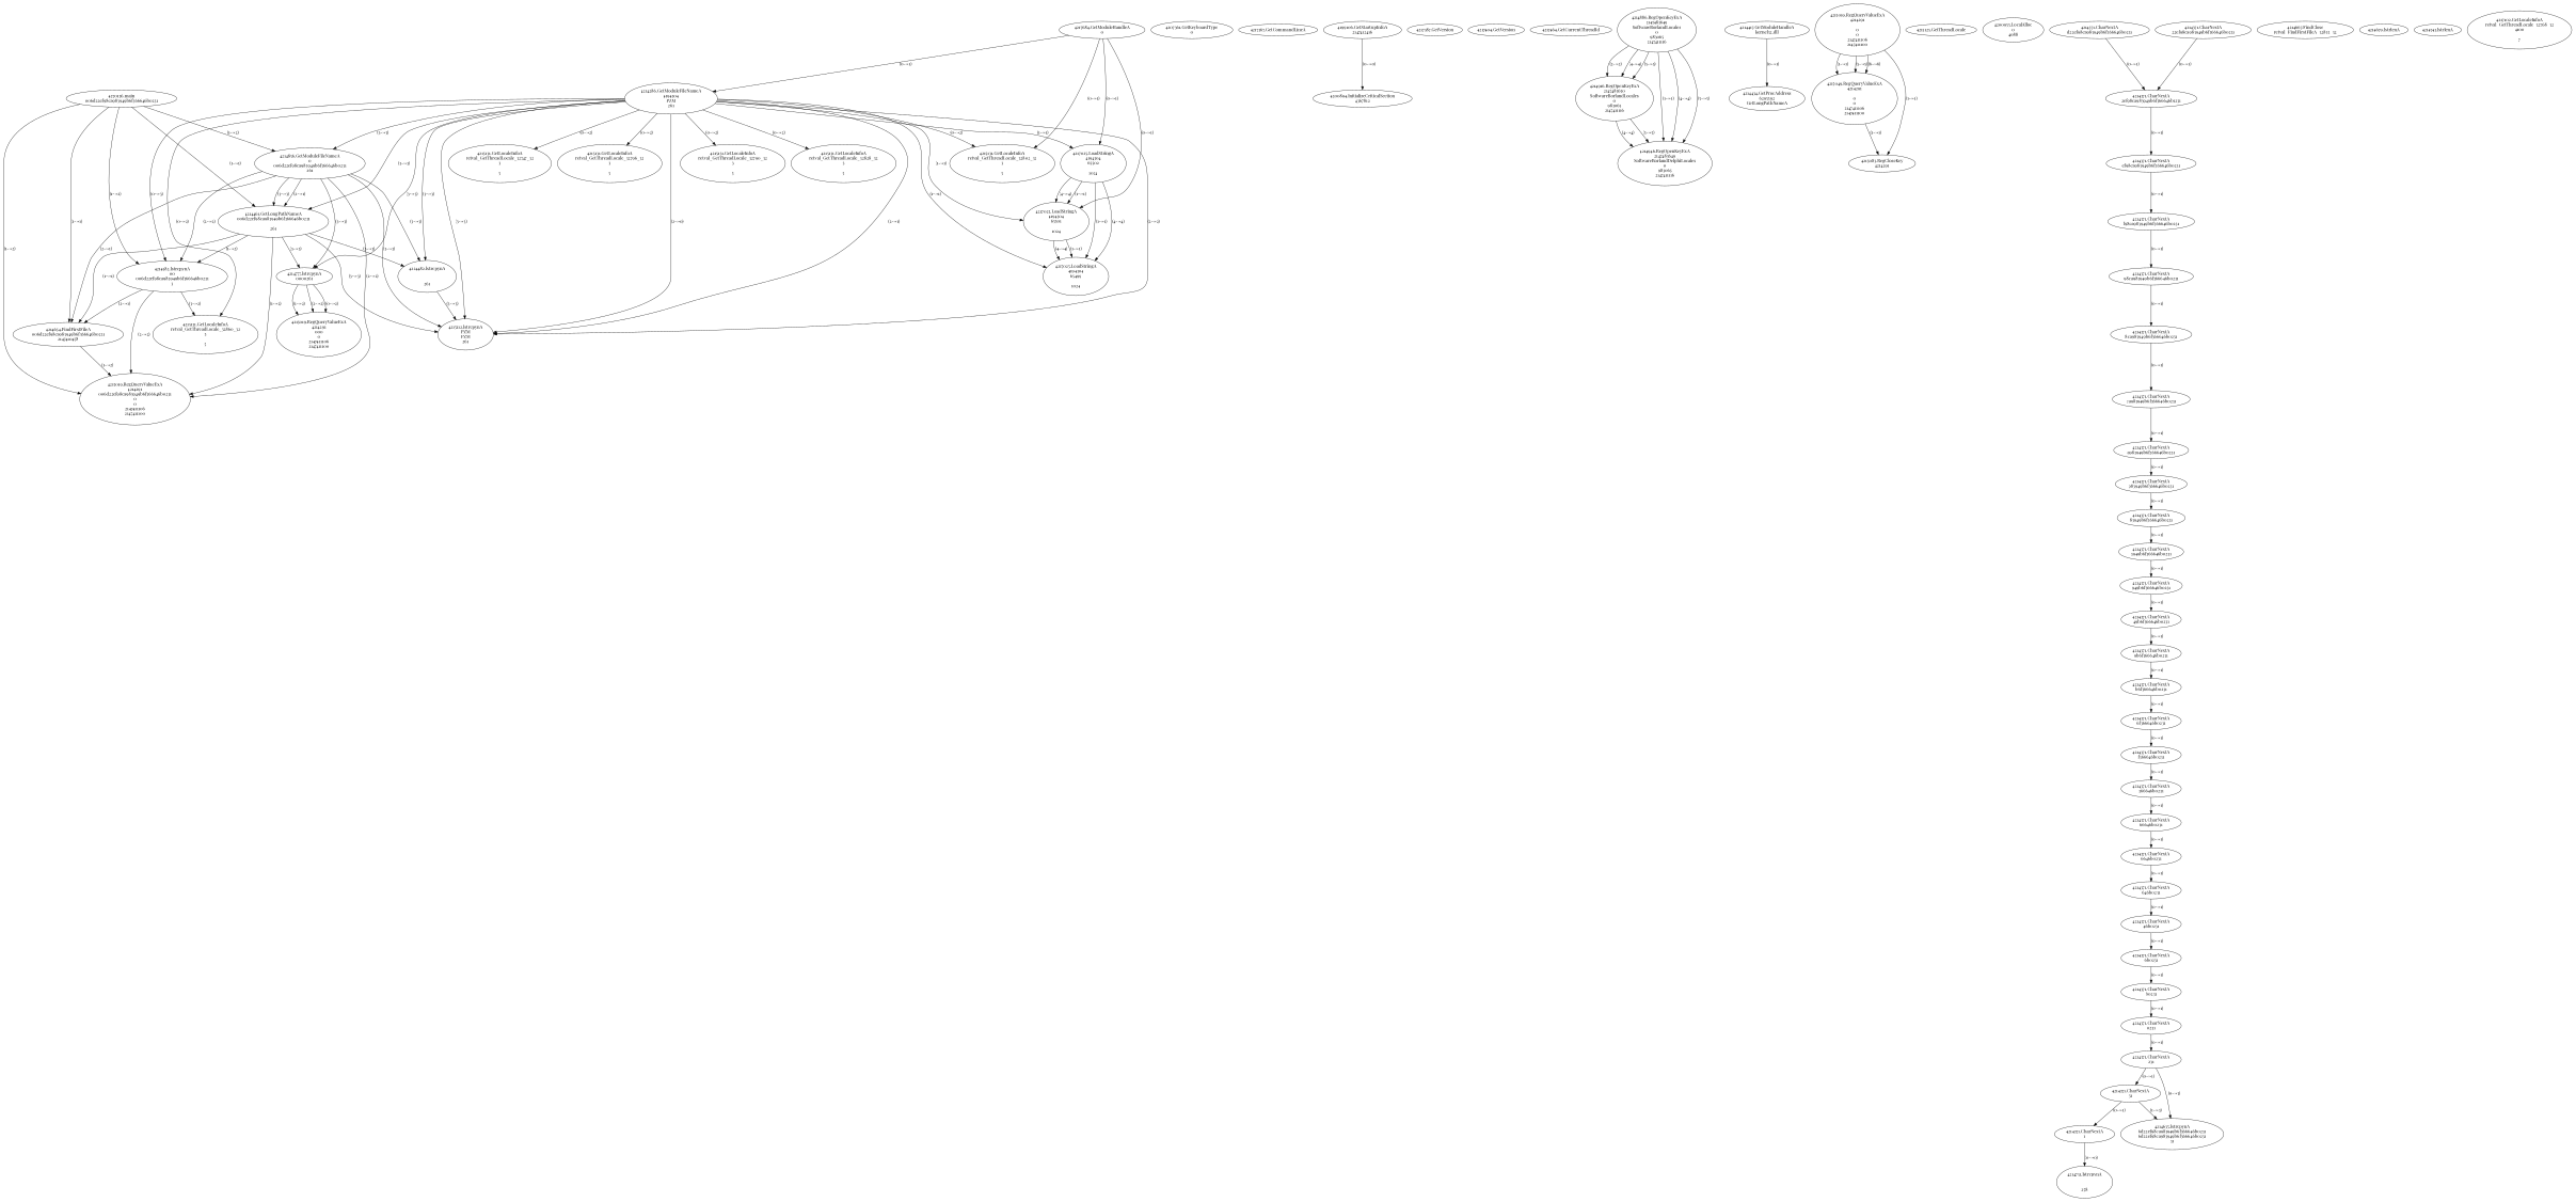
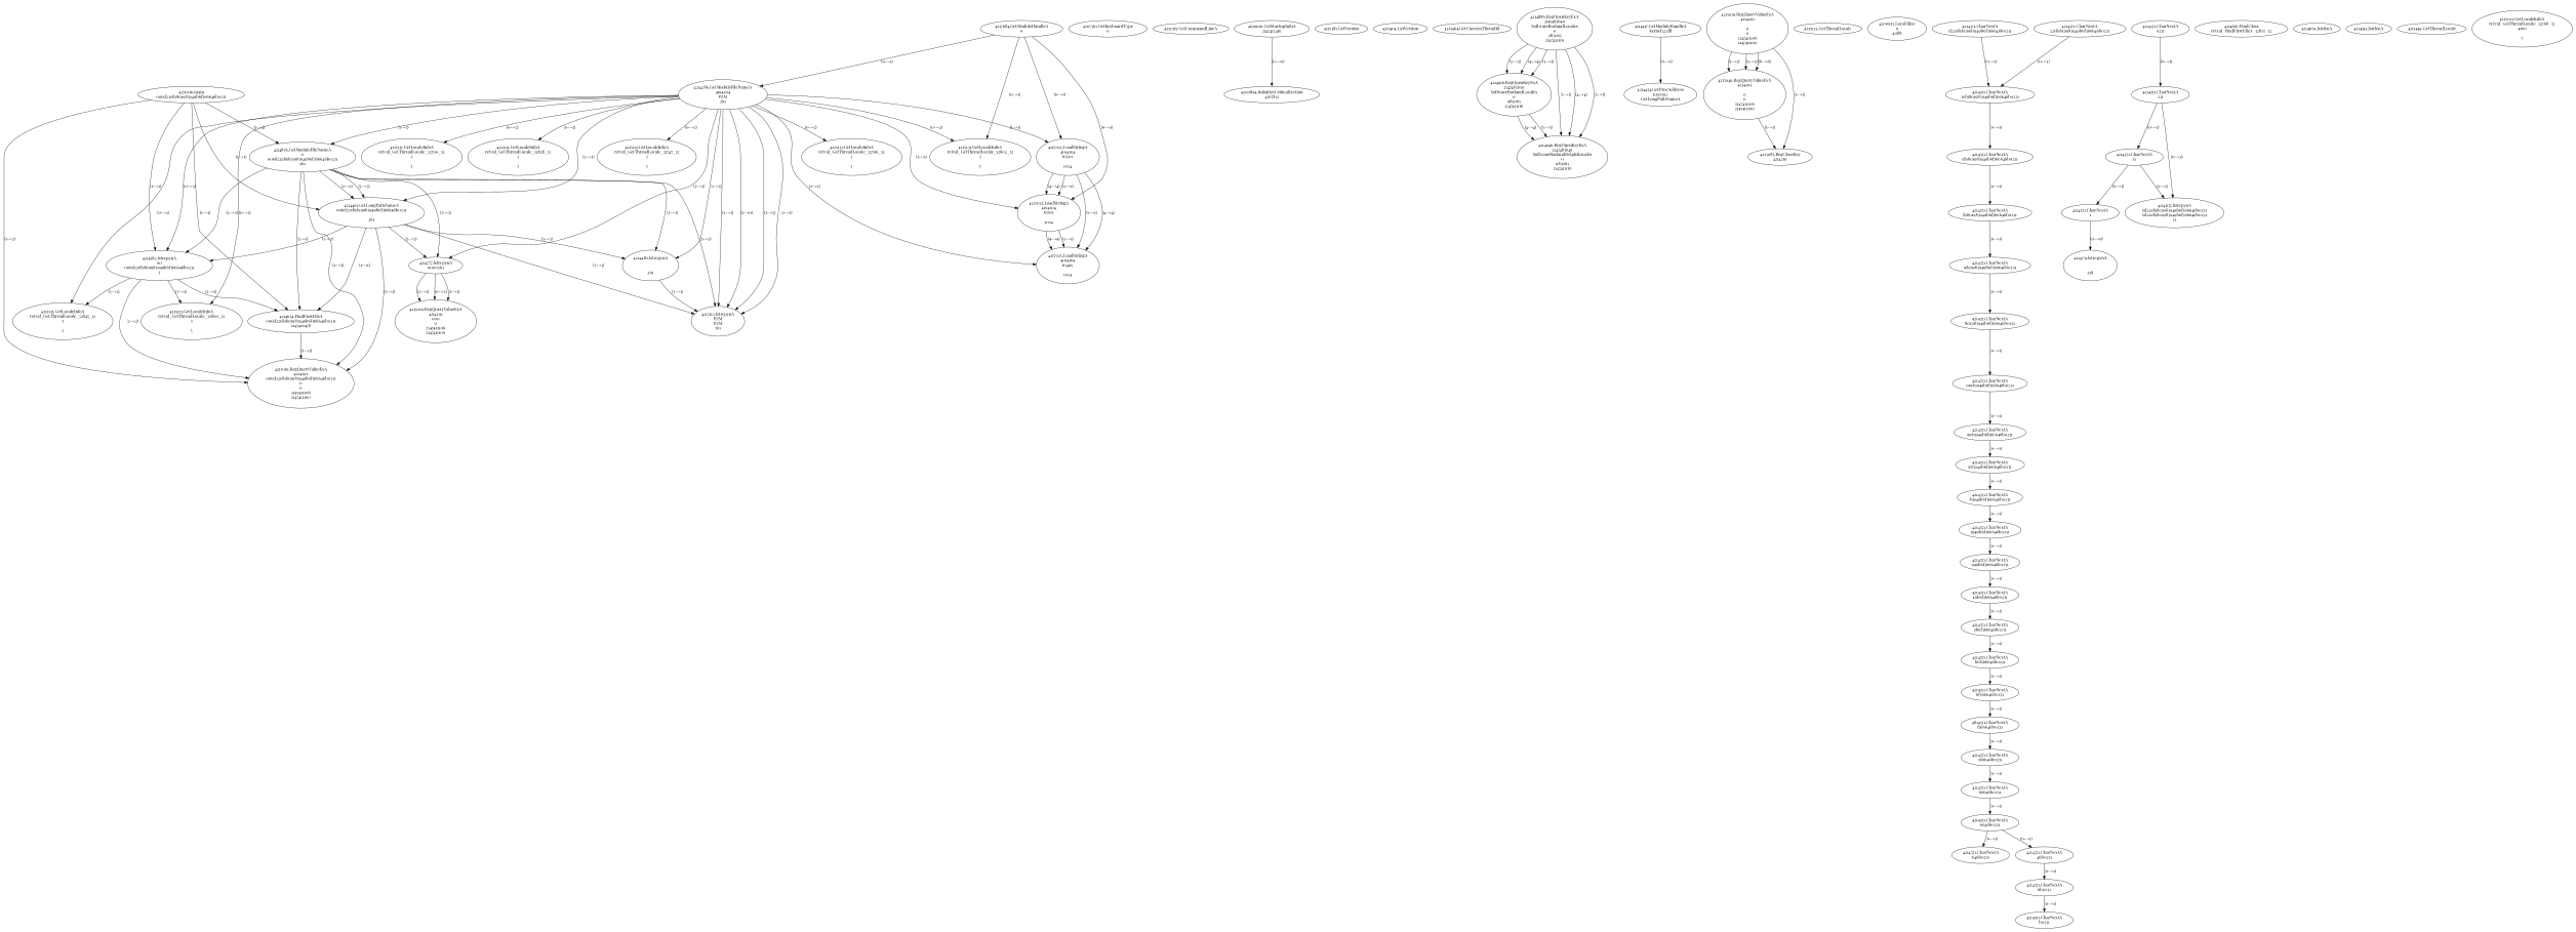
  digraph {
    fontname="Playfair Display"
    node [fontname="Playfair Display"]
    edge [fontname="Playfair Display"]
    n1 [label="4270136.main\n006d22ef98ca983949b6f366646b0231"]
    n2 [label="4214856.GetModuleFileNameA\n0\n006d22ef98ca983949b6f366646b0231\n261"]
    n3 [label="4214461.GetLongPathNameA\n006d22ef98ca983949b6f366646b0231\n\n261"]
    n4 [label="4214582.lstrcpynA\n00\n006d22ef98ca983949b6f366646b0231\n3"]
    n5 [label="4214654.FindFirstFileA\n006d22ef98ca983949b6f366646b0231\n2147410478"]
    n6 [label="4215019.RegQueryValueExA\n4214291\n006d22ef98ca983949b6f366646b0231\n0\n0\n2147411106\n2147411100"]
    n7 [label="4224482.lstrcpynA\n\n\n261"]
    n8 [label="4215112.lstrcpynA\nPZM\nPZM\n261"]
    n9 [label="4214777.lstrcpynA\n0000261"]
+   n10 [label="4215131.GetLocaleInfoA\nretval_GetThreadLocale_32845_32\n3\n\n5"]
    n11 [label="4215131.GetLocaleInfoA\nretval_GetThreadLocale_32860_32\n3\n\n5"]
    n12 [label="4217684.GetModuleHandleA\n0"]
    n13 [label="4214286.GetModuleFileNameA\n4194304\nPZM\n261"]
    n14 [label="4217025.LoadStringA\n4194304\n65502\n\n1024"]
    n15 [label="4217025.LoadStringA\n4194304\n65501\n\n1024"]
    n16 [label="4215131.GetLocaleInfoA\nretval_GetThreadLocale_32802_32\n3\n\n5"]
    n17 [label="4217025.LoadStringA\n4194304\n65499\n\n1024"]
    n18 [label="4215131.GetLocaleInfoA\nretval_GetThreadLocale_32747_32\n3\n\n5"]
    n19 [label="4215131.GetLocaleInfoA\nretval_GetThreadLocale_32796_32\n3\n\n5"]
    n20 [label="4215131.GetLocaleInfoA\nretval_GetThreadLocale_32790_32\n3\n\n5"]
    n21 [label="4215131.GetLocaleInfoA\nretval_GetThreadLocale_32828_32\n3\n\n5"]
    n22 [label="4207361.GetKeyboardType\n0"]
    n23 [label="4217367.GetCommandLineA\n"]
    n24 [label="4199106.GetStartupInfoA\n2147412416"]
    n25 [label="4200894.InitializeCriticalSection\n4367812"]
    n26 [label="4217387.GetVersion\n"]
    n27 [label="4217404.GetVersion\n"]
    n28 [label="4217464.GetCurrentThreadId\n"]
    n29 [label="4215019.RegQueryValueExA\n4214291\n000\n0\n2147411106\n2147411100"]
    n30 [label="4214886.RegOpenKeyExA\n2147483649\nSoftware\Borland\Locales\n0\n983065\n2147411116"]
    n31 [label="4214916.RegOpenKeyExA\n2147483650\nSoftware\Borland\Locales\n0\n983065\n2147411116"]
    n32 [label="4214946.RegOpenKeyExA\n2147483649\nSoftware\Borland\Delphi\Locales\n0\n983065\n2147411116"]
    n33 [label="4214417.GetModuleHandleA\nkernel32.dll"]
    n34 [label="4214434.GetProcAddress\n6295592\nGetLongPathNameA"]
    n35 [label="4215019.RegQueryValueExA\n4214291\n\n0\n0\n2147411106\n2147411100"]
    n36 [label="4215049.RegQueryValueExA\n4214291\n\n0\n0\n2147411106\n2147411100"]
    n37 [label="4215083.RegCloseKey\n4214291"]
    n38 [label="4215125.GetThreadLocale\n"]
    n39 [label="4200955.LocalAlloc\n0\n4088"]
    n40 [label="4214371.CharNextA\nd22ef98ca983949b6f366646b0231"]
-   n41 [label="4214371.CharNextA\n2ef98ca983949b6f366646b1231"]
+   n41 [label="4214371.CharNextA\n2ef98ca983949b6f366646b0231"]
    n42 [label="4214371.CharNextA\n22ef98ca983949b6f366646b0231"]
    n43 [label="4214371.CharNextA\nef98ca983949b6f366646b0231"]
    n44 [label="4214371.CharNextA\nf98ca983949b6f366646b0231"]
    n45 [label="4214371.CharNextA\n98ca983949b6f366646b0231"]
    n46 [label="4214371.CharNextA\n8ca983949b6f366646b0231"]
    n47 [label="4214371.CharNextA\nca983949b6f366646b0231"]
    n48 [label="4214371.CharNextA\na983949b6f366646b0231"]
    n49 [label="4214371.CharNextA\n983949b6f366646b0231"]
    n50 [label="4214371.CharNextA\n83949b6f366646b0231"]
    n51 [label="4214371.CharNextA\n3949b6f366646b0231"]
    n52 [label="4214371.CharNextA\n949b6f366646b0231"]
    n53 [label="4214371.CharNextA\n49b6f366646b0231"]
    n54 [label="4214371.CharNextA\n9b6f366646b0231"]
    n55 [label="4214371.CharNextA\nb6f366646b0231"]
    n56 [label="4214371.CharNextA\n6f366646b0231"]
-   n57 [label="4214371.CharNextA\nf366646b0231"]
+   n57 [label="4814371.CharNextA\nf366646b0231"]
    n58 [label="4214371.CharNextA\n366646b0231"]
    n59 [label="4214371.CharNextA\n66646b0231"]
    n60 [label="4214371.CharNextA\n6646b0231"]
    n61 [label="4214371.CharNextA\n646b0231"]
    n62 [label="4214371.CharNextA\n46b0231"]
    n63 [label="4214371.CharNextA\n6b0231"]
    n64 [label="4214371.CharNextA\nb0231"]
    n65 [label="4214371.CharNextA\n0231"]
    n66 [label="4214371.CharNextA\n231"]
    n67 [label="4214371.CharNextA\n31"]
    n68 [label="4214635.lstrcpynA\n6d22ef98ca983949b6f366646b0231\n6d22ef98ca983949b6f366646b0231\n31"]
    n69 [label="4214371.CharNextA\n1"]
    n70 [label="4214731.lstrcpynA\n\n\n258"]
    n71 [label="4214667.FindClose\nretval_FindFirstFileA_32835_32"]
    n72 [label="4214679.lstrlenA\n"]
    n73 [label="4214743.lstrlenA\n"]
+   n74 [label="4217449.GetThreadLocale\n"]
    n75 [label="4217102.GetLocaleInfoA\nretval_GetThreadLocale_32768_32\n4100\n\n7"]
    n1 -> n2 [label="(1-->2)"]
    n1 -> n3 [label="(1-->1)"]
    n1 -> n4 [label="(1-->2)"]
    n1 -> n5 [label="(1-->1)"]
    n1 -> n6 [label="(1-->2)"]
    n2 -> n3 [label="(2-->1)"]
    n2 -> n3 [label="(3-->3)"]
    n2 -> n4 [label="(2-->2)"]
    n2 -> n5 [label="(2-->1)"]
    n2 -> n6 [label="(2-->2)"]
    n2 -> n7 [label="(3-->3)"]
    n2 -> n8 [label="(3-->3)"]
    n2 -> n9 [label="(3-->3)"]
    n3 -> n4 [label="(1-->2)"]
    n3 -> n5 [label="(1-->1)"]
    n3 -> n6 [label="(1-->2)"]
    n3 -> n7 [label="(3-->3)"]
    n3 -> n8 [label="(3-->3)"]
    n3 -> n9 [label="(3-->3)"]
    n4 -> n5 [label="(2-->1)"]
    n4 -> n6 [label="(2-->2)"]
+   n4 -> n10 [label="(3-->2)"]
    n4 -> n11 [label="(3-->2)"]
    n5 -> n6 [label="(1-->2)"]
    n7 -> n8 [label="(3-->3)"]
    n9 -> n29 [label="(1-->2)"]
    n9 -> n29 [label="(2-->2)"]
    n9 -> n29 [label="(0-->2)"]
    n12 -> n13 [label="(0-->1)"]
    n12 -> n14 [label="(0-->1)"]
    n12 -> n15 [label="(0-->1)"]
    n12 -> n16 [label="(0-->1)"]
    n13 -> n2 [label="(3-->3)"]
    n13 -> n3 [label="(3-->3)"]
    n13 -> n4 [label="(0-->3)"]
    n13 -> n7 [label="(3-->3)"]
    n13 -> n8 [label="(2-->1)"]
    n13 -> n8 [label="(2-->2)"]
    n13 -> n8 [label="(3-->3)"]
    n13 -> n8 [label="(2-->0)"]
    n13 -> n9 [label="(3-->3)"]
+   n13 -> n10 [label="(0-->2)"]
    n13 -> n11 [label="(0-->2)"]
    n13 -> n14 [label="(1-->1)"]
    n13 -> n15 [label="(1-->1)"]
    n13 -> n16 [label="(0-->2)"]
    n13 -> n17 [label="(1-->1)"]
    n13 -> n18 [label="(0-->2)"]
    n13 -> n19 [label="(0-->2)"]
    n13 -> n20 [label="(0-->2)"]
    n13 -> n21 [label="(0-->2)"]
    n14 -> n15 [label="(1-->1)"]
    n14 -> n15 [label="(4-->4)"]
    n14 -> n17 [label="(1-->1)"]
    n14 -> n17 [label="(4-->4)"]
    n15 -> n17 [label="(1-->1)"]
    n15 -> n17 [label="(4-->4)"]
    n24 -> n25 [label="(0-->0)"]
    n30 -> n31 [label="(2-->2)"]
    n30 -> n31 [label="(4-->4)"]
    n30 -> n31 [label="(5-->5)"]
    n30 -> n32 [label="(1-->1)"]
    n30 -> n32 [label="(4-->4)"]
    n30 -> n32 [label="(5-->5)"]
    n31 -> n32 [label="(4-->4)"]
    n31 -> n32 [label="(5-->5)"]
    n33 -> n34 [label="(0-->1)"]
    n35 -> n36 [label="(1-->1)"]
    n35 -> n36 [label="(5-->5)"]
    n35 -> n36 [label="(6-->6)"]
    n35 -> n37 [label="(1-->1)"]
    n36 -> n37 [label="(1-->1)"]
    n40 -> n41 [label="(0-->1)"]
    n41 -> n43 [label="(0-->1)"]
    n42 -> n41 [label="(0-->1)"]
    n43 -> n44 [label="(0-->1)"]
    n44 -> n45 [label="(0-->1)"]
    n45 -> n46 [label="(0-->1)"]
    n46 -> n47 [label="(0-->1)"]
    n47 -> n48 [label="(0-->1)"]
    n48 -> n49 [label="(0-->1)"]
    n49 -> n50 [label="(0-->1)"]
    n50 -> n51 [label="(0-->1)"]
    n51 -> n52 [label="(0-->1)"]
    n52 -> n53 [label="(0-->1)"]
    n53 -> n54 [label="(0-->1)"]
    n54 -> n55 [label="(0-->1)"]
    n55 -> n56 [label="(0-->1)"]
    n56 -> n57 [label="(0-->1)"]
    n57 -> n58 [label="(0-->1)"]
    n58 -> n59 [label="(0-->1)"]
    n59 -> n60 [label="(0-->1)"]
    n60 -> n61 [label="(0-->1)"]
-   n61 -> n62 [label="(0-->1)"]
+   n60 -> n62 [label="(0-->1)"]
    n62 -> n63 [label="(0-->1)"]
    n63 -> n64 [label="(0-->1)"]
-   n64 -> n65 [label="(0-->1)"]
    n65 -> n66 [label="(0-->1)"]
    n66 -> n67 [label="(0-->1)"]
    n66 -> n68 [label="(0-->3)"]
    n67 -> n68 [label="(1-->3)"]
    n67 -> n69 [label="(0-->1)"]
    n69 -> n70 [label="(0-->0)"]
  }
